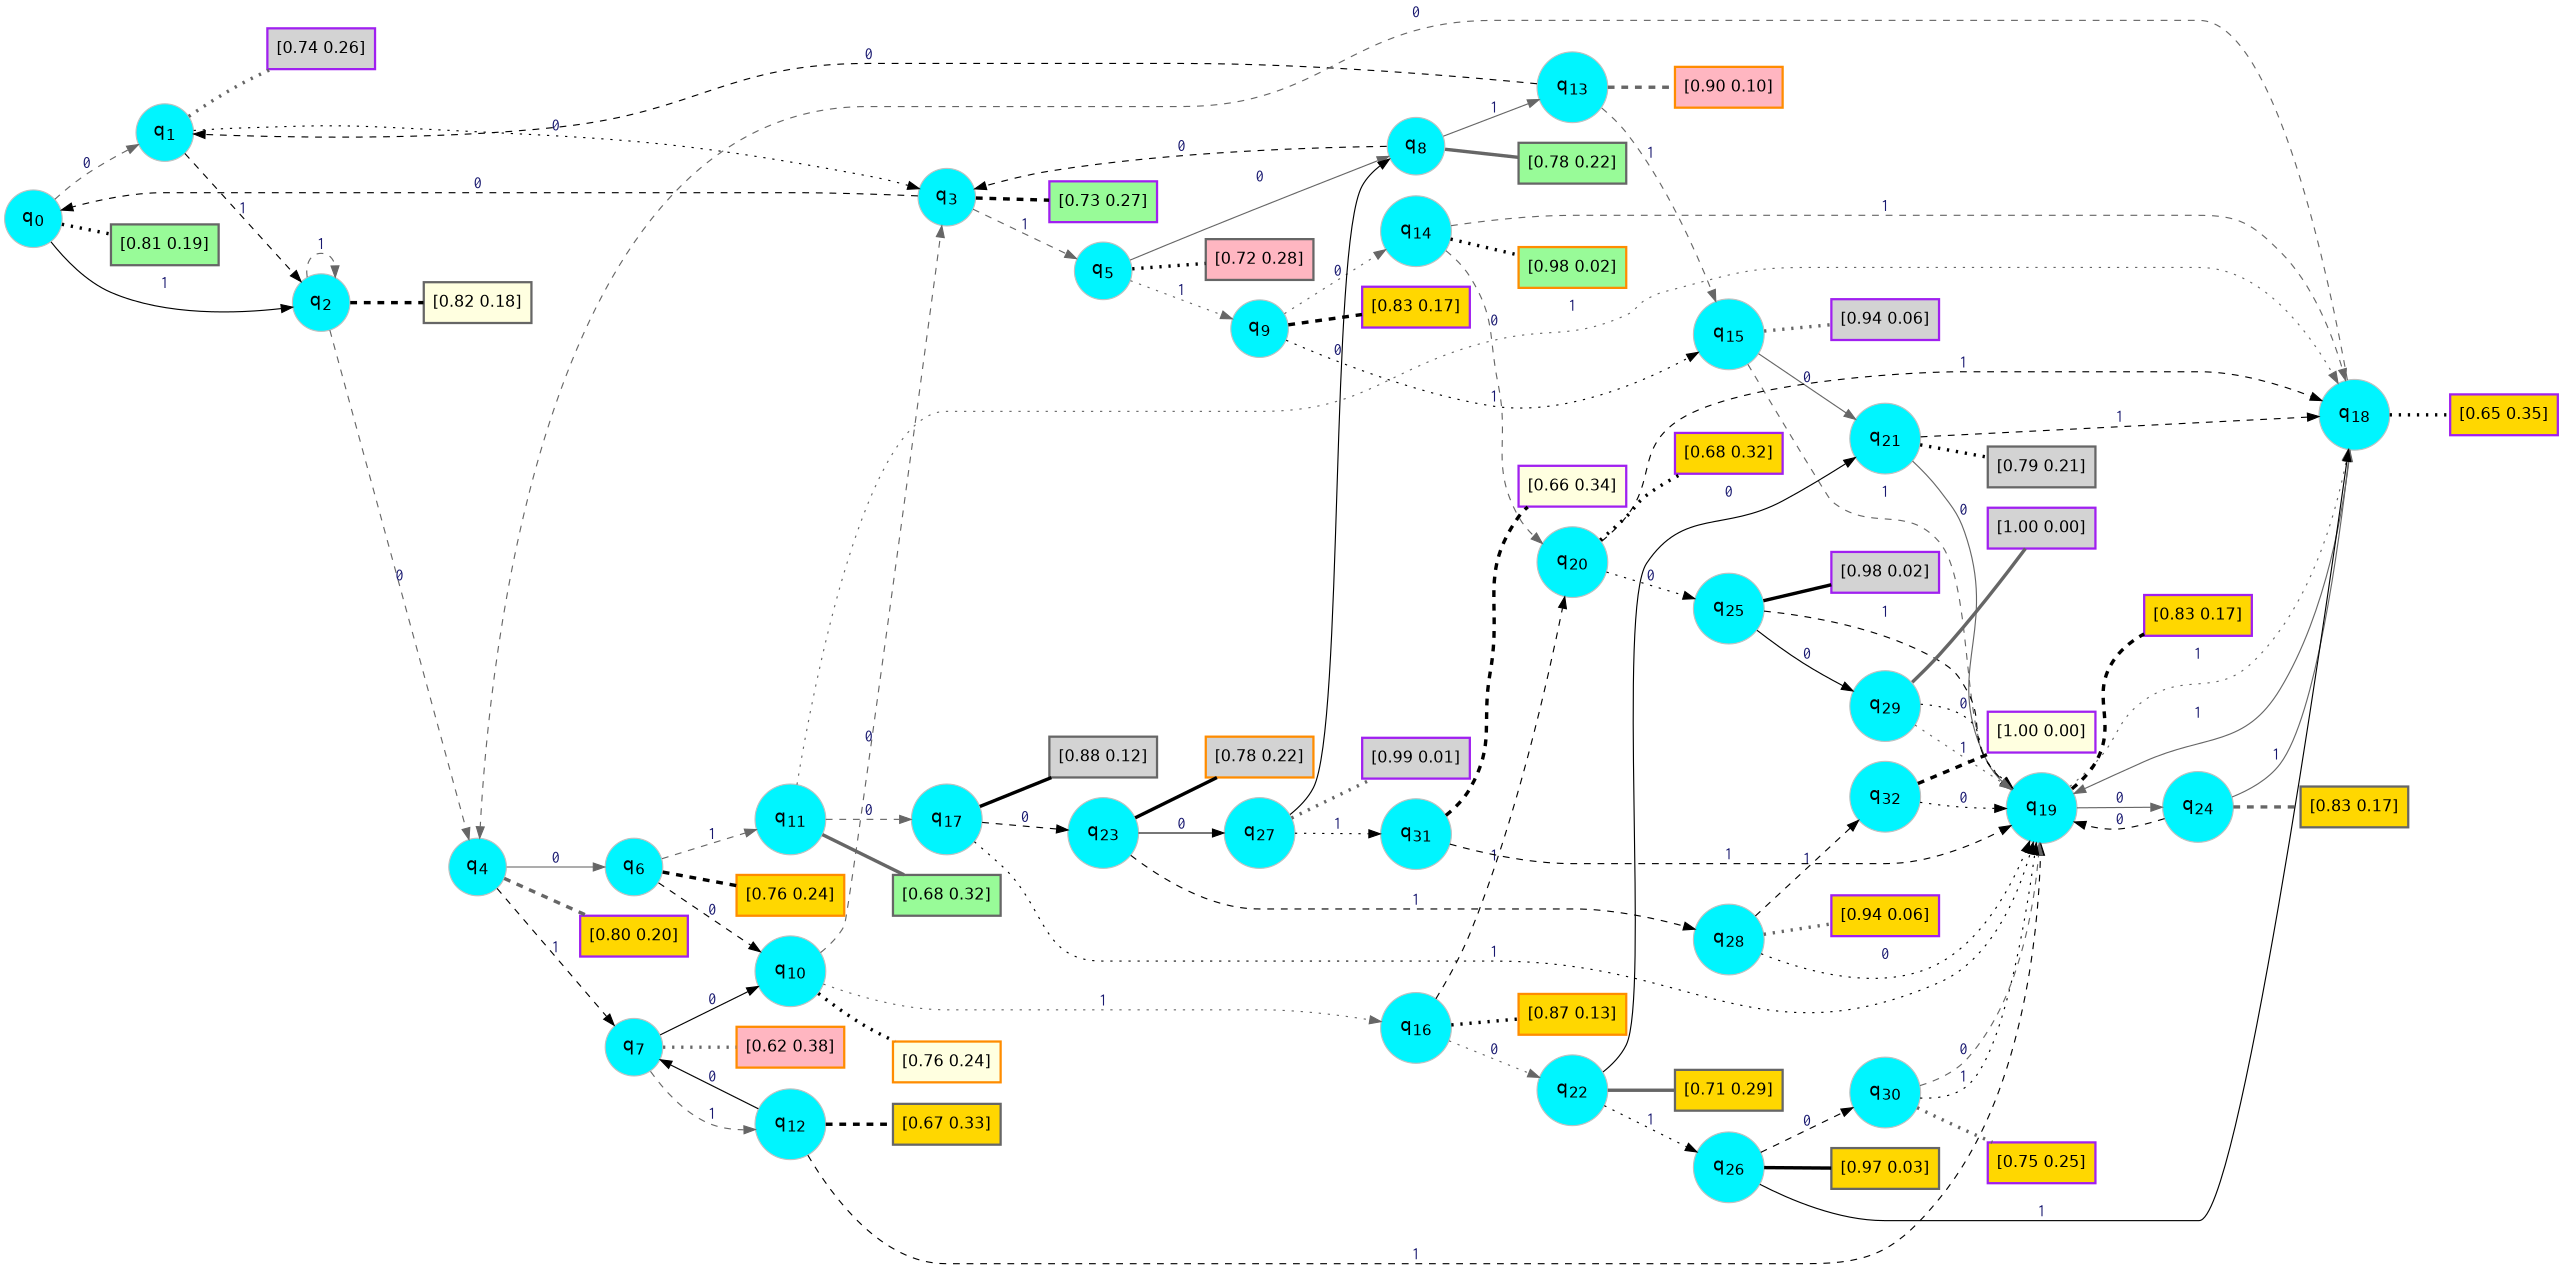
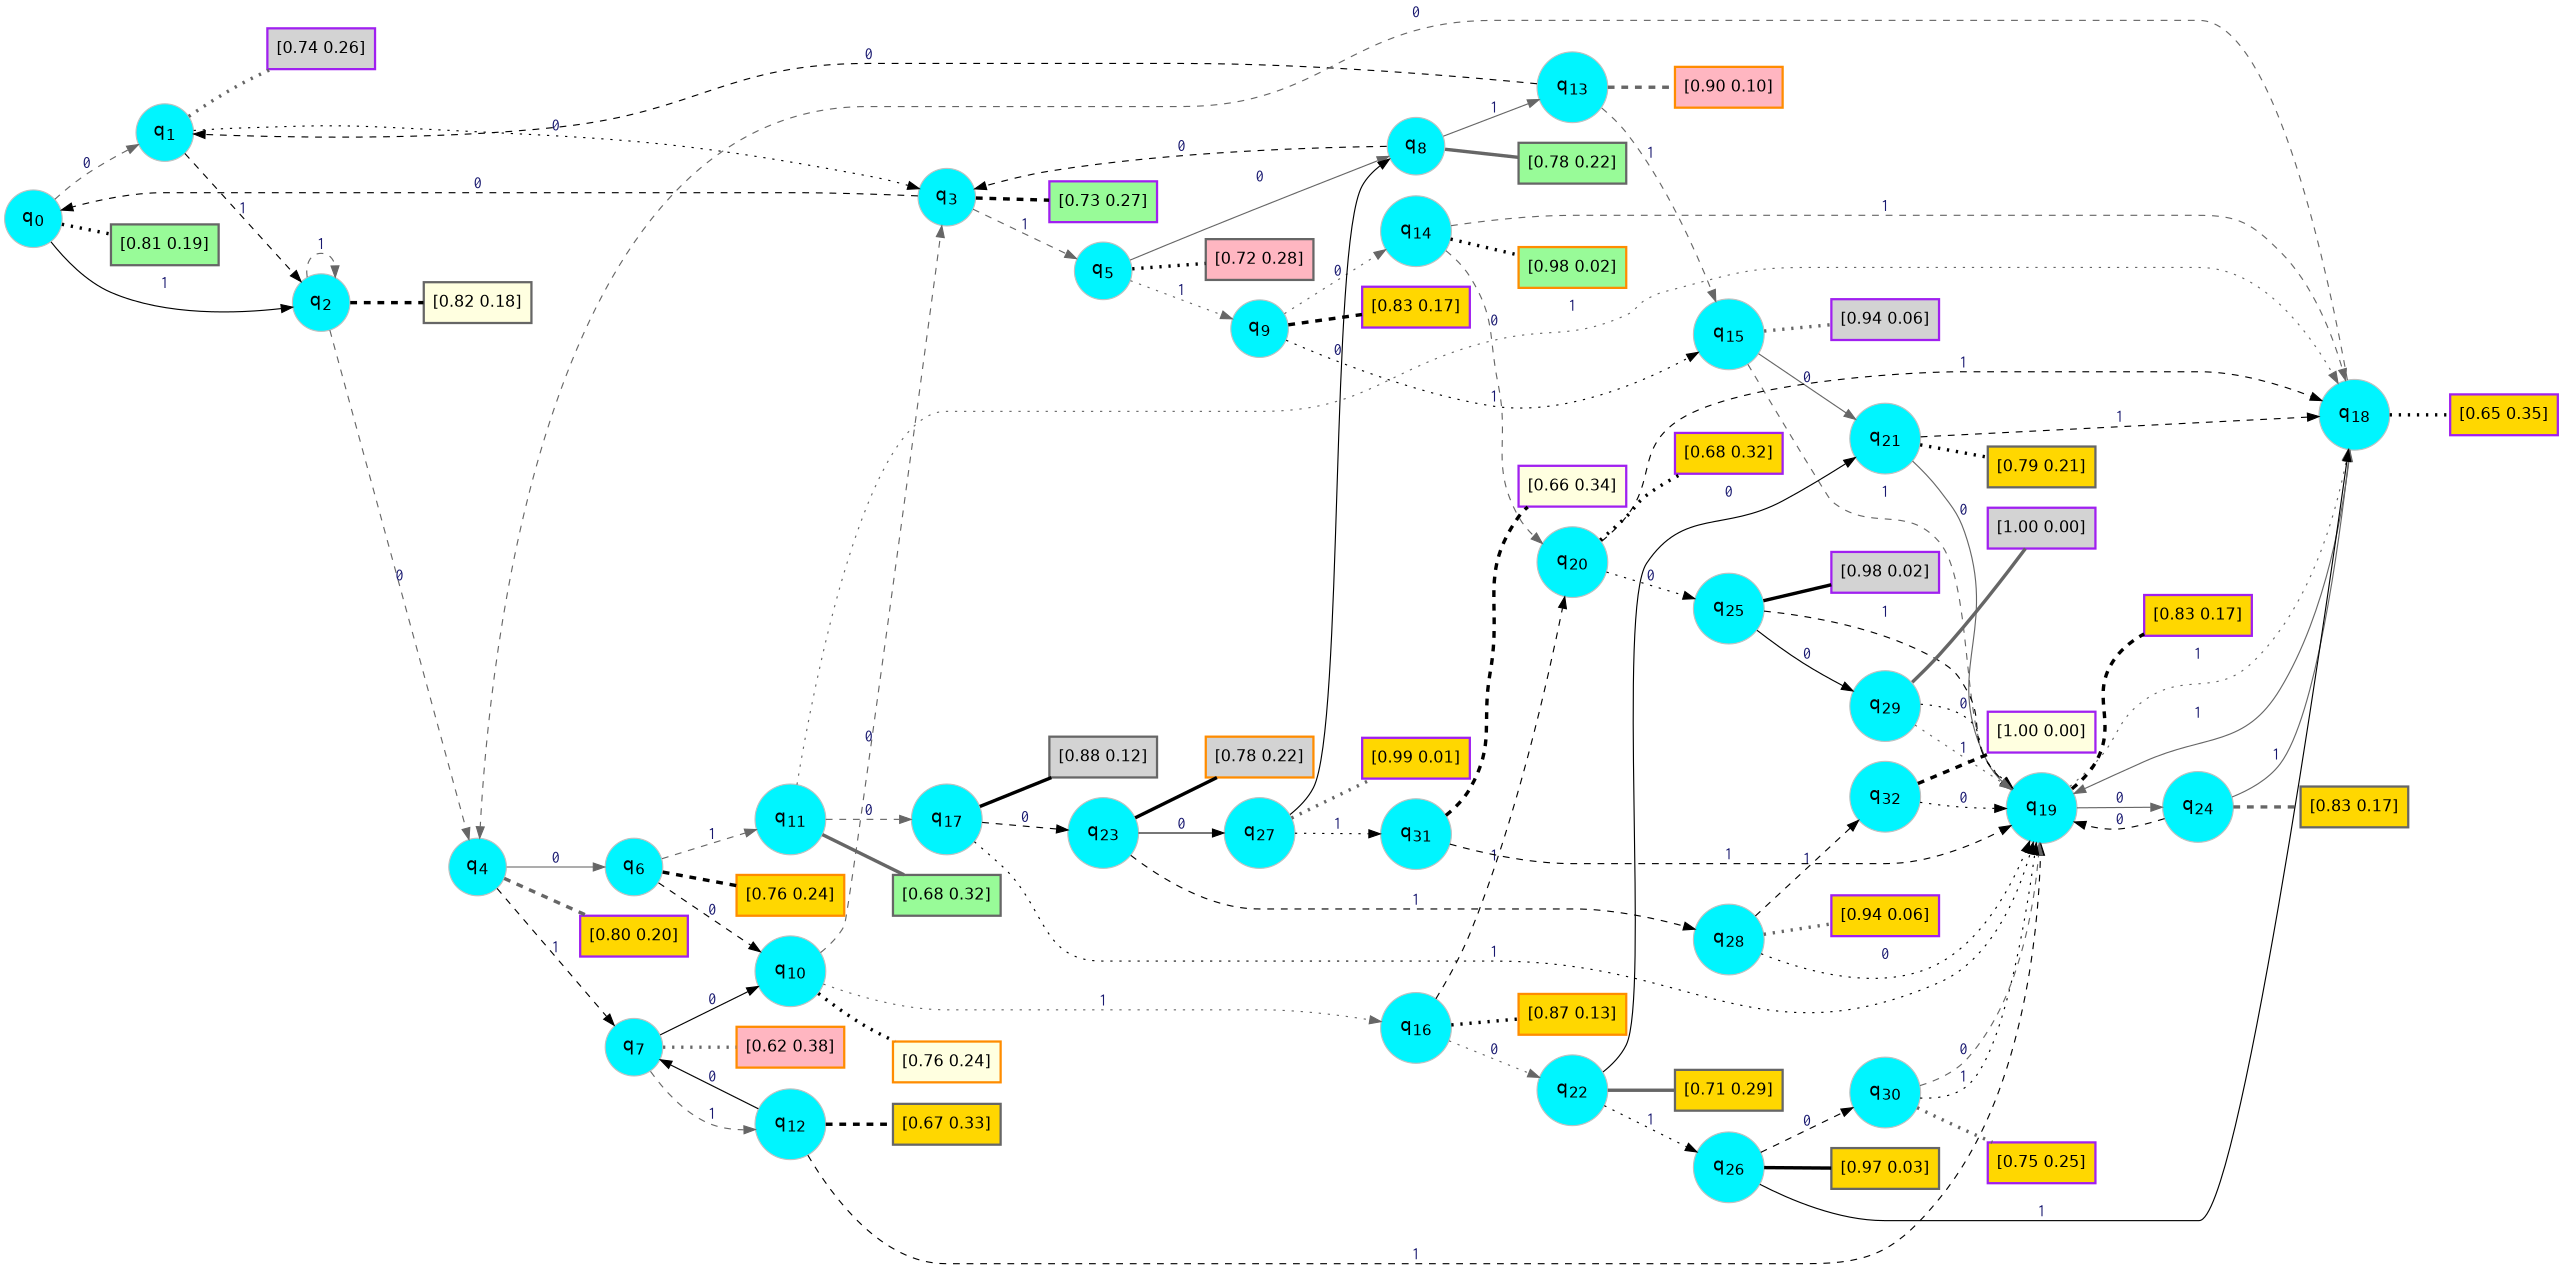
  digraph {
    rankdir=LR
    node [color=gray fillcolor=turquoise1 fontcolor=black fontname=Helvetica fontsize=16 fontweight=bold shape=circle style=filled]
    edge [arrowsize=1 color=black fontcolor=midnightblue fontname=courier fontweight=bold penwidth=1 style=dashed weight=20]
    n1 [label=<q<SUB>0</SUB>>]
    n2 [label=<q<SUB>1</SUB>>]
    n3 [label=<q<SUB>2</SUB>>]
    n4 [color=gray40 fillcolor=palegreen fontsize=14 label="[0.81 0.19]" penwidth=2 shape=box]
    n5 [label=<q<SUB>3</SUB>>]
    n6 [color=purple fillcolor=lightgrey fontsize=14 label="[0.74 0.26]" penwidth=2 shape=box]
    n7 [label=<q<SUB>4</SUB>>]
    n8 [color=gray40 fillcolor=lightyellow fontsize=14 label="[0.82 0.18]" penwidth=2 shape=box]
    n9 [label=<q<SUB>5</SUB>>]
    n10 [color=purple fillcolor=palegreen fontsize=14 label="[0.73 0.27]" penwidth=2 shape=box]
    n11 [label=<q<SUB>6</SUB>>]
    n12 [label=<q<SUB>7</SUB>>]
    n13 [color=purple fillcolor=gold fontsize=14 label="[0.80 0.20]" penwidth=2 shape=box]
    n14 [label=<q<SUB>8</SUB>>]
    n15 [label=<q<SUB>9</SUB>>]
    n16 [color=gray40 fillcolor=lightpink fontsize=14 label="[0.72 0.28]" penwidth=2 shape=box]
    n17 [label=<q<SUB>10</SUB>>]
    n18 [label=<q<SUB>11</SUB>>]
    n19 [color=darkorange fillcolor=gold fontsize=14 label="[0.76 0.24]" penwidth=2 shape=box]
    n20 [label=<q<SUB>12</SUB>>]
    n21 [color=darkorange fillcolor=lightpink fontsize=14 label="[0.62 0.38]" penwidth=2 shape=box]
    n22 [label=<q<SUB>13</SUB>>]
    n23 [color=gray40 fillcolor=palegreen fontsize=14 label="[0.78 0.22]" penwidth=2 shape=box]
    n24 [label=<q<SUB>14</SUB>>]
    n25 [label=<q<SUB>15</SUB>>]
    n26 [color=purple fillcolor=gold fontsize=14 label="[0.83 0.17]" penwidth=2 shape=box]
    n27 [label=<q<SUB>16</SUB>>]
    n28 [color=darkorange fillcolor=lightyellow fontsize=14 label="[0.76 0.24]" penwidth=2 shape=box]
    n29 [label=<q<SUB>17</SUB>>]
    n30 [label=<q<SUB>18</SUB>>]
    n31 [color=gray40 fillcolor=palegreen fontsize=14 label="[0.68 0.32]" penwidth=2 shape=box]
    n32 [label=<q<SUB>19</SUB>>]
    n33 [color=gray40 fillcolor=gold fontsize=14 label="[0.67 0.33]" penwidth=2 shape=box]
    n34 [color=darkorange fillcolor=lightpink fontsize=14 label="[0.90 0.10]" penwidth=2 shape=box]
    n35 [label=<q<SUB>20</SUB>>]
    n36 [color=darkorange fillcolor=palegreen fontsize=14 label="[0.98 0.02]" penwidth=2 shape=box]
    n37 [label=<q<SUB>21</SUB>>]
    n38 [color=purple fillcolor=lightgrey fontsize=14 label="[0.94 0.06]" penwidth=2 shape=box]
    n39 [label=<q<SUB>22</SUB>>]
    n40 [color=darkorange fillcolor=gold fontsize=14 label="[0.87 0.13]" penwidth=2 shape=box]
    n41 [label=<q<SUB>23</SUB>>]
    n42 [color=gray40 fillcolor=lightgrey fontsize=14 label="[0.88 0.12]" penwidth=2 shape=box]
    n43 [color=purple fillcolor=gold fontsize=14 label="[0.65 0.35]" penwidth=2 shape=box]
    n44 [label=<q<SUB>24</SUB>>]
    n45 [color=purple fillcolor=gold fontsize=14 label="[0.83 0.17]" penwidth=2 shape=box]
    n46 [label=<q<SUB>25</SUB>>]
    n47 [color=purple fillcolor=gold fontsize=14 label="[0.68 0.32]" penwidth=2 shape=box]
-   n48 [color=gray40 fillcolor=lightgrey fontsize=14 label="[0.79 0.21]" penwidth=2 shape=box]
+   n48 [color=gray40 fillcolor=gold fontsize=14 label="[0.79 0.21]" penwidth=2 shape=box]
    n49 [label=<q<SUB>26</SUB>>]
    n50 [color=gray40 fillcolor=gold fontsize=14 label="[0.71 0.29]" penwidth=2 shape=box]
    n51 [label=<q<SUB>27</SUB>>]
    n52 [label=<q<SUB>28</SUB>>]
    n53 [color=darkorange fillcolor=lightgrey fontsize=14 label="[0.78 0.22]" penwidth=2 shape=box]
    n54 [color=gray40 fillcolor=gold fontsize=14 label="[0.83 0.17]" penwidth=2 shape=box]
    n55 [label=<q<SUB>29</SUB>>]
    n56 [color=purple fillcolor=lightgrey fontsize=14 label="[0.98 0.02]" penwidth=2 shape=box]
    n57 [label=<q<SUB>30</SUB>>]
    n58 [color=gray40 fillcolor=gold fontsize=14 label="[0.97 0.03]" penwidth=2 shape=box]
    n59 [label=<q<SUB>31</SUB>>]
-   n60 [color=purple fillcolor=lightgrey fontsize=14 label="[0.99 0.01]" penwidth=2 shape=box]
+   n60 [color=purple fillcolor=gold fontsize=14 label="[0.99 0.01]" penwidth=2 shape=box]
    n61 [label=<q<SUB>32</SUB>>]
    n62 [color=purple fillcolor=gold fontsize=14 label="[0.94 0.06]" penwidth=2 shape=box]
    n63 [color=purple fillcolor=lightgrey fontsize=14 label="[1.00 0.00]" penwidth=2 shape=box]
    n64 [color=purple fillcolor=gold fontsize=14 label="[0.75 0.25]" penwidth=2 shape=box]
    n65 [color=purple fillcolor=lightyellow fontsize=14 label="[0.66 0.34]" penwidth=2 shape=box]
    n66 [color=purple fillcolor=lightyellow fontsize=14 label="[1.00 0.00]" penwidth=2 shape=box]
    n1 -> n2 [color=gray40 label=0]
    n1 -> n3 [label=1 style=bold]
    n1 -> n4 [arrowhead=none penwidth=3 style=dotted]
    n2 -> n3 [label=1]
    n2 -> n5 [label=0 style=dotted]
    n2 -> n6 [arrowhead=none color=gray40 penwidth=3 style=dotted]
    n3 -> n3 [color=gray40 label=1]
    n3 -> n7 [color=gray40 label=0]
    n3 -> n8 [arrowhead=none penwidth=3]
    n5 -> n1 [label=0]
    n5 -> n9 [color=gray40 label=1]
    n5 -> n10 [arrowhead=none penwidth=3]
    n7 -> n11 [color=gray40 label=0 style=bold]
    n7 -> n12 [label=1]
    n7 -> n13 [arrowhead=none color=gray40 penwidth=3]
    n9 -> n14 [color=gray40 label=0 style=bold]
    n9 -> n15 [color=gray40 label=1 style=dotted]
    n9 -> n16 [arrowhead=none penwidth=3 style=dotted]
    n11 -> n17 [label=0]
    n11 -> n18 [color=gray40 label=1]
    n11 -> n19 [arrowhead=none penwidth=3]
    n12 -> n17 [label=0 style=bold]
    n12 -> n20 [color=gray40 label=1]
    n12 -> n21 [arrowhead=none color=gray40 penwidth=3 style=dotted]
    n14 -> n5 [label=0]
    n14 -> n22 [color=gray40 label=1 style=bold]
    n14 -> n23 [arrowhead=none color=gray40 penwidth=3 style=bold]
    n15 -> n24 [color=gray40 label=0 style=dotted]
    n15 -> n25 [label=1 style=dotted]
    n15 -> n26 [arrowhead=none penwidth=3]
    n17 -> n5 [color=gray40 label=0]
    n17 -> n27 [color=gray40 label=1 style=dotted]
    n17 -> n28 [arrowhead=none penwidth=3 style=dotted]
    n18 -> n29 [color=gray40 label=0]
    n18 -> n30 [color=gray40 label=1 style=dotted]
    n18 -> n31 [arrowhead=none color=gray40 penwidth=3 style=bold]
    n20 -> n12 [label=0 style=bold]
    n20 -> n32 [label=1]
    n20 -> n33 [arrowhead=none penwidth=3]
    n22 -> n2 [label=0]
    n22 -> n25 [color=gray40 label=1]
    n22 -> n34 [arrowhead=none color=gray40 penwidth=3]
    n24 -> n30 [color=gray40 label=1]
    n24 -> n35 [color=gray40 label=0]
    n24 -> n36 [arrowhead=none penwidth=3 style=dotted]
    n25 -> n32 [color=gray40 label=1]
    n25 -> n37 [color=gray40 label=0 style=bold]
    n25 -> n38 [arrowhead=none color=gray40 penwidth=3 style=dotted]
    n27 -> n35 [label=1]
    n27 -> n39 [color=gray40 label=0 style=dotted]
    n27 -> n40 [arrowhead=none penwidth=3 style=dotted]
    n29 -> n32 [label=1 style=dotted]
    n29 -> n41 [label=0]
    n29 -> n42 [arrowhead=none penwidth=3 style=bold]
    n30 -> n7 [color=gray40 label=0]
    n30 -> n32 [color=gray40 label=1 style=bold]
    n30 -> n43 [arrowhead=none penwidth=3 style=dotted]
    n32 -> n30 [color=gray40 label=1 style=dotted]
    n32 -> n44 [color=gray40 label=0 style=bold]
    n32 -> n45 [arrowhead=none penwidth=3]
    n35 -> n30 [label=1]
    n35 -> n46 [label=0 style=dotted]
    n35 -> n47 [arrowhead=none penwidth=3 style=dotted]
    n37 -> n30 [label=1]
    n37 -> n32 [color=gray40 label=0 style=bold]
    n37 -> n48 [arrowhead=none penwidth=3 style=dotted]
    n39 -> n37 [label=0 style=bold]
    n39 -> n49 [label=1 style=dotted]
    n39 -> n50 [arrowhead=none color=gray40 penwidth=3 style=bold]
    n41 -> n51 [label=0 style=bold]
    n41 -> n52 [label=1]
    n41 -> n53 [arrowhead=none penwidth=3 style=bold]
    n44 -> n30 [color=gray40 label=1 style=bold]
    n44 -> n32 [label=0]
    n44 -> n54 [arrowhead=none color=gray40 penwidth=3]
    n46 -> n32 [label=1]
    n46 -> n55 [label=0 style=bold]
    n46 -> n56 [arrowhead=none penwidth=3 style=bold]
    n49 -> n30 [label=1 style=bold]
    n49 -> n57 [label=0]
    n49 -> n58 [arrowhead=none penwidth=3 style=bold]
    n51 -> n14 [label=0 style=bold]
    n51 -> n59 [label=1 style=dotted]
    n51 -> n60 [arrowhead=none color=gray40 penwidth=3 style=dotted]
    n52 -> n32 [label=0 style=dotted]
    n52 -> n61 [label=1]
    n52 -> n62 [arrowhead=none color=gray40 penwidth=3 style=dotted]
    n55 -> n32 [label=0 style=dotted]
    n55 -> n32 [color=gray40 label=1 style=dotted]
    n55 -> n63 [arrowhead=none color=gray40 penwidth=3 style=bold]
    n57 -> n32 [color=gray40 label=0]
    n57 -> n32 [label=1 style=dotted]
    n57 -> n64 [arrowhead=none color=gray40 penwidth=3 style=dotted]
    n59 -> n32 [label=1]
    n59 -> n65 [arrowhead=none penwidth=3]
    n61 -> n32 [label=0 style=dotted]
    n61 -> n66 [arrowhead=none penwidth=3]
  }
